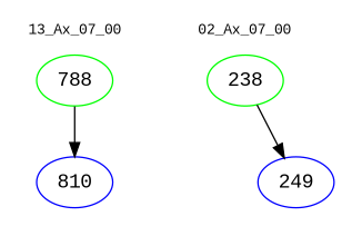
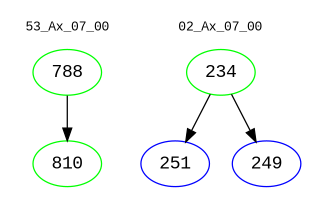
  digraph {
    fontname="Liberation Mono"
    node [color=blue fontname="Liberation Mono"]
    edge [color=black fontname="Liberation Mono"]
    n1 [color=green label=788]
-   n2 [label=810]
-   n3 [color=green label=238]
+   n2 [color=green label=810]
+   n3 [color=green label=234]
+   n4 [label=251]
    n5 [label=249]
    subgraph cluster_1 {
      color=white
      fontsize=10
-     label="13_Ax_07_00"
+     label="53_Ax_07_00"
      n1
      n2
    }
    subgraph cluster_2 {
      color=white
      fontsize=10
      label="02_Ax_07_00"
      n3
+     n4
      n5
    }
    n1 -> n2
+   n3 -> n4
    n3 -> n5
  }
